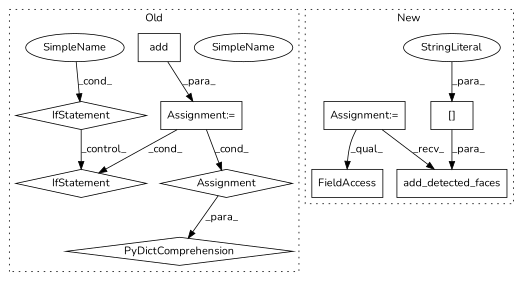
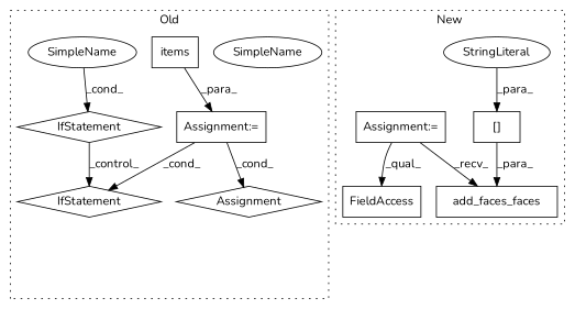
  digraph {
    fontname=Nunito
    node [a=25 fontname=Nunito l=28 s=4375 shape=box]
    edge [fontname=Nunito]
    n1 [l=3 label=IfStatement s=4284 shape=diamond]
    n2 [a=42 l=5 label=SimpleName s=4398 shape=ellipse]
    n3 [label=IfStatement shape=diamond]
    n4 [a=7 label="Assignment:="]
-   n5 [a=110 l=161 label=PyDictComprehension s=4250 shape=diamond]
    n6 [a=113 label=Assignment shape=diamond]
-   n7 [a=32 l=7 label=add s=4387]
+   n7 [a=32 l=7 label=items s=4387]
    n8 [a=42 l=5 label=SimpleName s=4398 shape=ellipse]
-   n9 [a=32 l="19,1" label=add_detected_faces s="4016,4057"]
+   n9 [a=32 l="19,1" label=add_faces_faces s="4016,4057"]
    n10 [a=2 l="5,1" label="[]" s="4035,4056"]
    n11 [a=45 l=16 label=StringLiteral s=4040 shape=ellipse]
    n12 [a=7 l=1 label="Assignment:=" s=3959]
    n13 [a=22 l=18 label=FieldAccess s=4174]
    subgraph cluster_1 {
      label=Old
      style=dotted
      n1
      n2
      n3
      n4
-     n5
      n6
      n7
      n8
    }
    subgraph cluster_2 {
      label=New
      style=dotted
      n9
      n10
      n11
      n12
      n13
    }
    n3 -> n1 [label=_control_]
    n4 -> n1 [label=_cond_]
    n4 -> n6 [label=_cond_]
-   n6 -> n5 [label=_para_]
    n7 -> n4 [label=_para_]
    n8 -> n3 [label=_cond_]
    n10 -> n9 [label=_para_]
    n11 -> n10 [label=_para_]
    n12 -> n9 [label=_recv_]
    n12 -> n13 [label=_qual_]
  }
